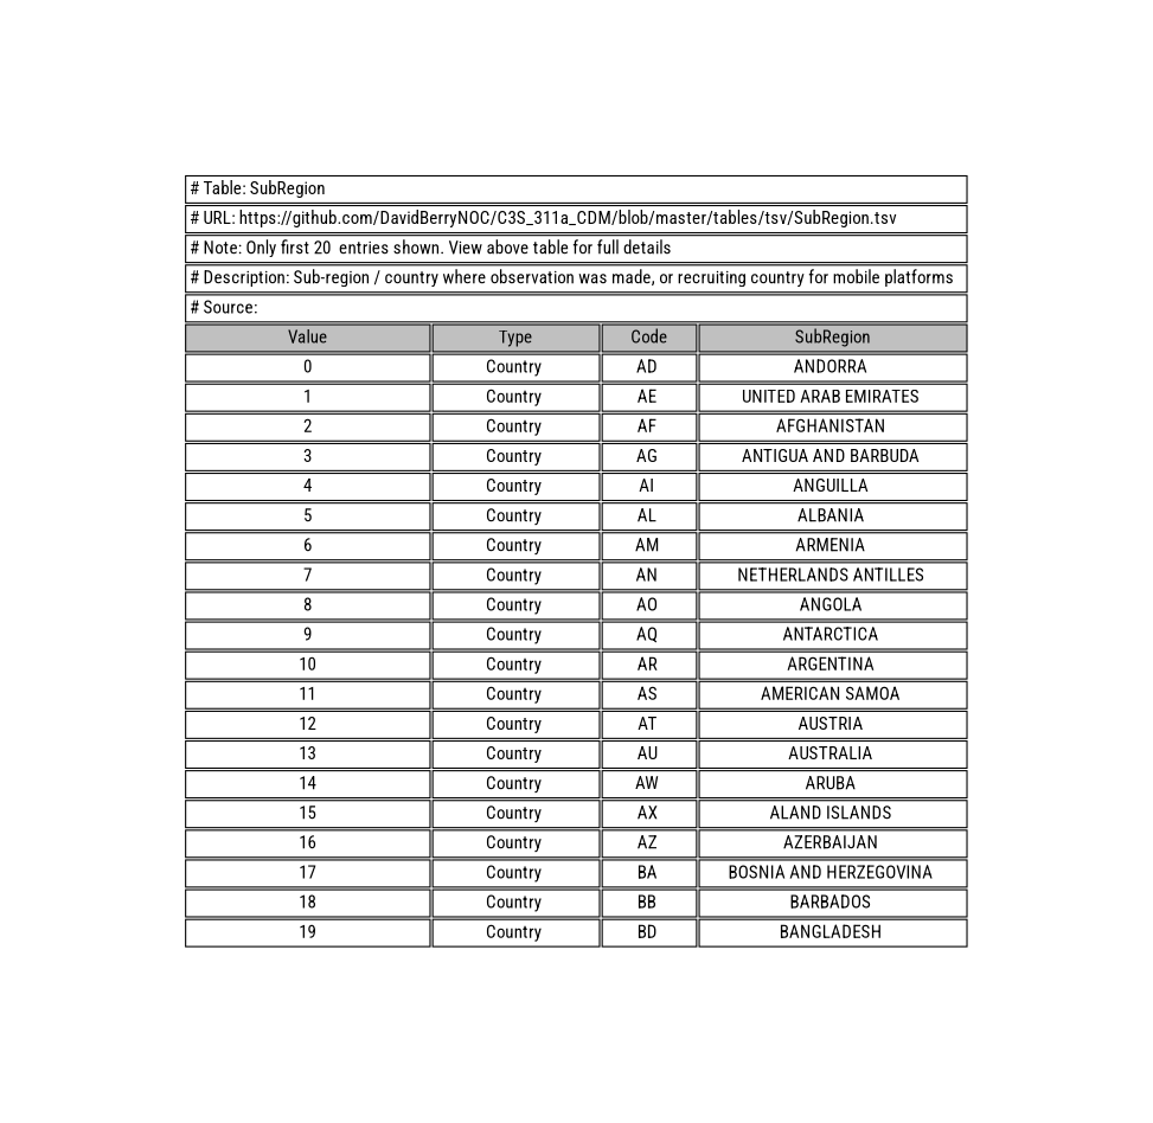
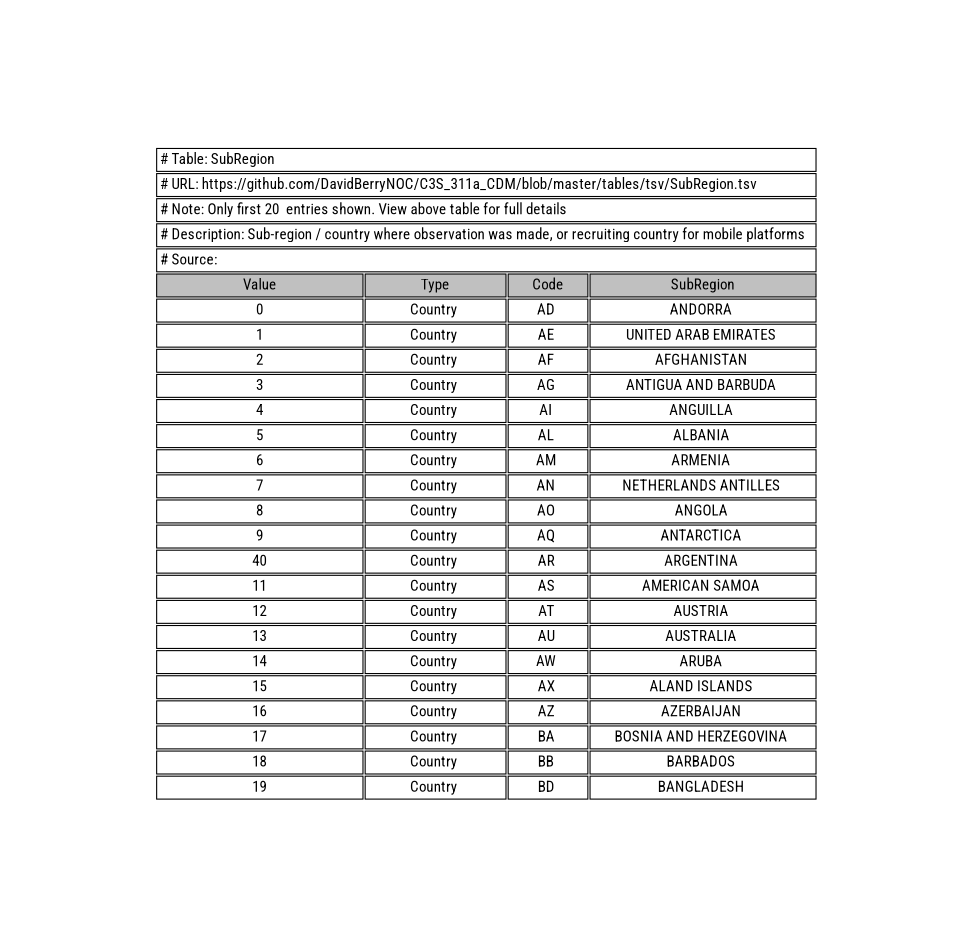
  digraph {
    fontname="Roboto Condensed"
-   n1 [color=white label=<<TABLE BORDER="0" CELLBORDER="1" CELLSPACING="2" COLOR="BLACK"> <TR><TD COLSPAN="4" ALIGN="left" PORT="head"># Table: SubRegion</TD></TR> <TR><TD COLSPAN="4" ALIGN="left"># URL: https://github.com/DavidBerryNOC/C3S_311a_CDM/blob/master/tables/tsv/SubRegion.tsv</TD></TR> <TR><TD COLSPAN="4" ALIGN="left"># Note: Only first 20  entries shown. View above table for full details</TD></TR> <TR><TD ALIGN="left" COLSPAN="4"># Description: Sub-region / country where observation was made, or recruiting country for mobile platforms</TD></TR> <TR><TD ALIGN="left" COLSPAN="4"># Source:</TD></TR> <TR><TD BGCOLOR="GRAY">Value</TD><TD BGCOLOR="GRAY">Type</TD><TD BGCOLOR="GRAY">Code</TD><TD BGCOLOR="GRAY">SubRegion</TD></TR> <TR><TD>0</TD><TD>Country </TD><TD>AD </TD><TD>ANDORRA </TD></TR> <TR><TD>1</TD><TD>Country </TD><TD>AE </TD><TD>UNITED ARAB EMIRATES </TD></TR> <TR><TD>2</TD><TD>Country </TD><TD>AF </TD><TD>AFGHANISTAN </TD></TR> <TR><TD>3</TD><TD>Country </TD><TD>AG </TD><TD>ANTIGUA AND BARBUDA </TD></TR> <TR><TD>4</TD><TD>Country </TD><TD>AI </TD><TD>ANGUILLA </TD></TR> <TR><TD>5</TD><TD>Country </TD><TD>AL </TD><TD>ALBANIA </TD></TR> <TR><TD>6</TD><TD>Country </TD><TD>AM </TD><TD>ARMENIA </TD></TR> <TR><TD>7</TD><TD>Country </TD><TD>AN </TD><TD>NETHERLANDS ANTILLES </TD></TR> <TR><TD>8</TD><TD>Country </TD><TD>AO </TD><TD>ANGOLA </TD></TR> <TR><TD>9</TD><TD>Country </TD><TD>AQ </TD><TD>ANTARCTICA </TD></TR> <TR><TD>10</TD><TD>Country </TD><TD>AR </TD><TD>ARGENTINA </TD></TR> <TR><TD>11</TD><TD>Country </TD><TD>AS </TD><TD>AMERICAN SAMOA </TD></TR> <TR><TD>12</TD><TD>Country </TD><TD>AT </TD><TD>AUSTRIA </TD></TR> <TR><TD>13</TD><TD>Country </TD><TD>AU </TD><TD>AUSTRALIA </TD></TR> <TR><TD>14</TD><TD>Country </TD><TD>AW </TD><TD>ARUBA </TD></TR> <TR><TD>15</TD><TD>Country </TD><TD>AX </TD><TD>ALAND ISLANDS </TD></TR> <TR><TD>16</TD><TD>Country </TD><TD>AZ </TD><TD>AZERBAIJAN </TD></TR> <TR><TD>17</TD><TD>Country </TD><TD>BA </TD><TD>BOSNIA AND HERZEGOVINA </TD></TR> <TR><TD>18</TD><TD>Country </TD><TD>BB </TD><TD>BARBADOS </TD></TR> <TR><TD>19</TD><TD>Country </TD><TD>BD </TD><TD>BANGLADESH </TD></TR> </TABLE>> fontname="Roboto Condensed"]
+   n1 [color=white label=<<TABLE BORDER="0" CELLBORDER="1" CELLSPACING="2" COLOR="BLACK"> <TR><TD COLSPAN="4" ALIGN="left" PORT="head"># Table: SubRegion</TD></TR> <TR><TD COLSPAN="4" ALIGN="left"># URL: https://github.com/DavidBerryNOC/C3S_311a_CDM/blob/master/tables/tsv/SubRegion.tsv</TD></TR> <TR><TD COLSPAN="4" ALIGN="left"># Note: Only first 20  entries shown. View above table for full details</TD></TR> <TR><TD ALIGN="left" COLSPAN="4"># Description: Sub-region / country where observation was made, or recruiting country for mobile platforms</TD></TR> <TR><TD ALIGN="left" COLSPAN="4"># Source:</TD></TR> <TR><TD BGCOLOR="GRAY">Value</TD><TD BGCOLOR="GRAY">Type</TD><TD BGCOLOR="GRAY">Code</TD><TD BGCOLOR="GRAY">SubRegion</TD></TR> <TR><TD>0</TD><TD>Country </TD><TD>AD </TD><TD>ANDORRA </TD></TR> <TR><TD>1</TD><TD>Country </TD><TD>AE </TD><TD>UNITED ARAB EMIRATES </TD></TR> <TR><TD>2</TD><TD>Country </TD><TD>AF </TD><TD>AFGHANISTAN </TD></TR> <TR><TD>3</TD><TD>Country </TD><TD>AG </TD><TD>ANTIGUA AND BARBUDA </TD></TR> <TR><TD>4</TD><TD>Country </TD><TD>AI </TD><TD>ANGUILLA </TD></TR> <TR><TD>5</TD><TD>Country </TD><TD>AL </TD><TD>ALBANIA </TD></TR> <TR><TD>6</TD><TD>Country </TD><TD>AM </TD><TD>ARMENIA </TD></TR> <TR><TD>7</TD><TD>Country </TD><TD>AN </TD><TD>NETHERLANDS ANTILLES </TD></TR> <TR><TD>8</TD><TD>Country </TD><TD>AO </TD><TD>ANGOLA </TD></TR> <TR><TD>9</TD><TD>Country </TD><TD>AQ </TD><TD>ANTARCTICA </TD></TR> <TR><TD>40</TD><TD>Country </TD><TD>AR </TD><TD>ARGENTINA </TD></TR> <TR><TD>11</TD><TD>Country </TD><TD>AS </TD><TD>AMERICAN SAMOA </TD></TR> <TR><TD>12</TD><TD>Country </TD><TD>AT </TD><TD>AUSTRIA </TD></TR> <TR><TD>13</TD><TD>Country </TD><TD>AU </TD><TD>AUSTRALIA </TD></TR> <TR><TD>14</TD><TD>Country </TD><TD>AW </TD><TD>ARUBA </TD></TR> <TR><TD>15</TD><TD>Country </TD><TD>AX </TD><TD>ALAND ISLANDS </TD></TR> <TR><TD>16</TD><TD>Country </TD><TD>AZ </TD><TD>AZERBAIJAN </TD></TR> <TR><TD>17</TD><TD>Country </TD><TD>BA </TD><TD>BOSNIA AND HERZEGOVINA </TD></TR> <TR><TD>18</TD><TD>Country </TD><TD>BB </TD><TD>BARBADOS </TD></TR> <TR><TD>19</TD><TD>Country </TD><TD>BD </TD><TD>BANGLADESH </TD></TR> </TABLE>> fontname="Roboto Condensed"]
  }
